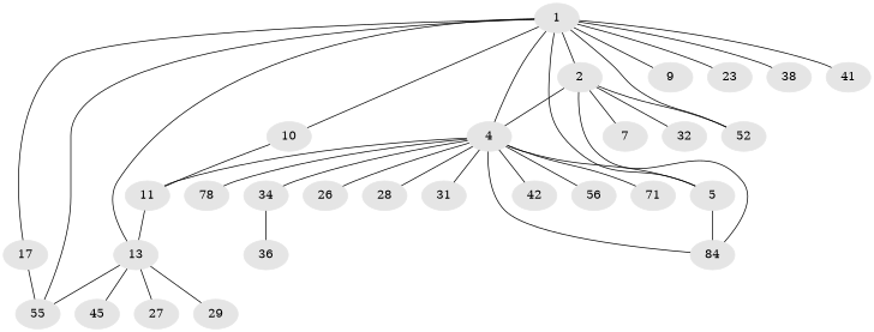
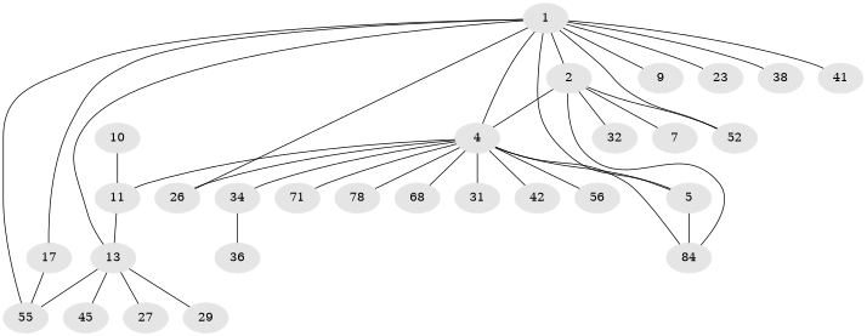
  graph {
    node [color=gray90 style=filled]
    1 [super="+3+22"]
    2 [super="+20"]
    4 [super="+12+8+14"]
    5 [super="+67+44"]
    9 [super="+53"]
    10 [super="+43"]
    13 [super="+39+18"]
    17
    23
    38
    41 [super="+62"]
    n12 [label=55 super="+66+57"]
    52 [super="+59"]
    7 [super="+75"]
    n15 [label=84 super="+49+76+58"]
    32 [super="+69"]
    11 [super="+19"]
    26 [super="+63"]
-   28
+   28 [label=68]
    31
    34 [super="+35"]
    42
    56 [super="+77+64"]
    71 [super="+74"]
    78
    27
    29
    45
    36
    1 -- 2
    1 -- 4
    1 -- 5
    1 -- 9
-   1 -- 10
+   1 -- 26
    1 -- 13
    1 -- 17
    1 -- 23
    1 -- 38
    1 -- 41
    1 -- n12
    1 -- 52
    2 -- 4
    2 -- 52
    2 -- 7
    2 -- n15
    2 -- 32
    4 -- 5 [weight=2]
    4 -- n15
    4 -- 11
    4 -- 26
    4 -- 28
    4 -- 31
    4 -- 34
    4 -- 42
    4 -- 56
    4 -- 71
    4 -- 78
    5 -- n15
    10 -- 11
    13 -- n12
    13 -- 27
    13 -- 29
    13 -- 45
    17 -- n12
    11 -- 13
    34 -- 36
  }
